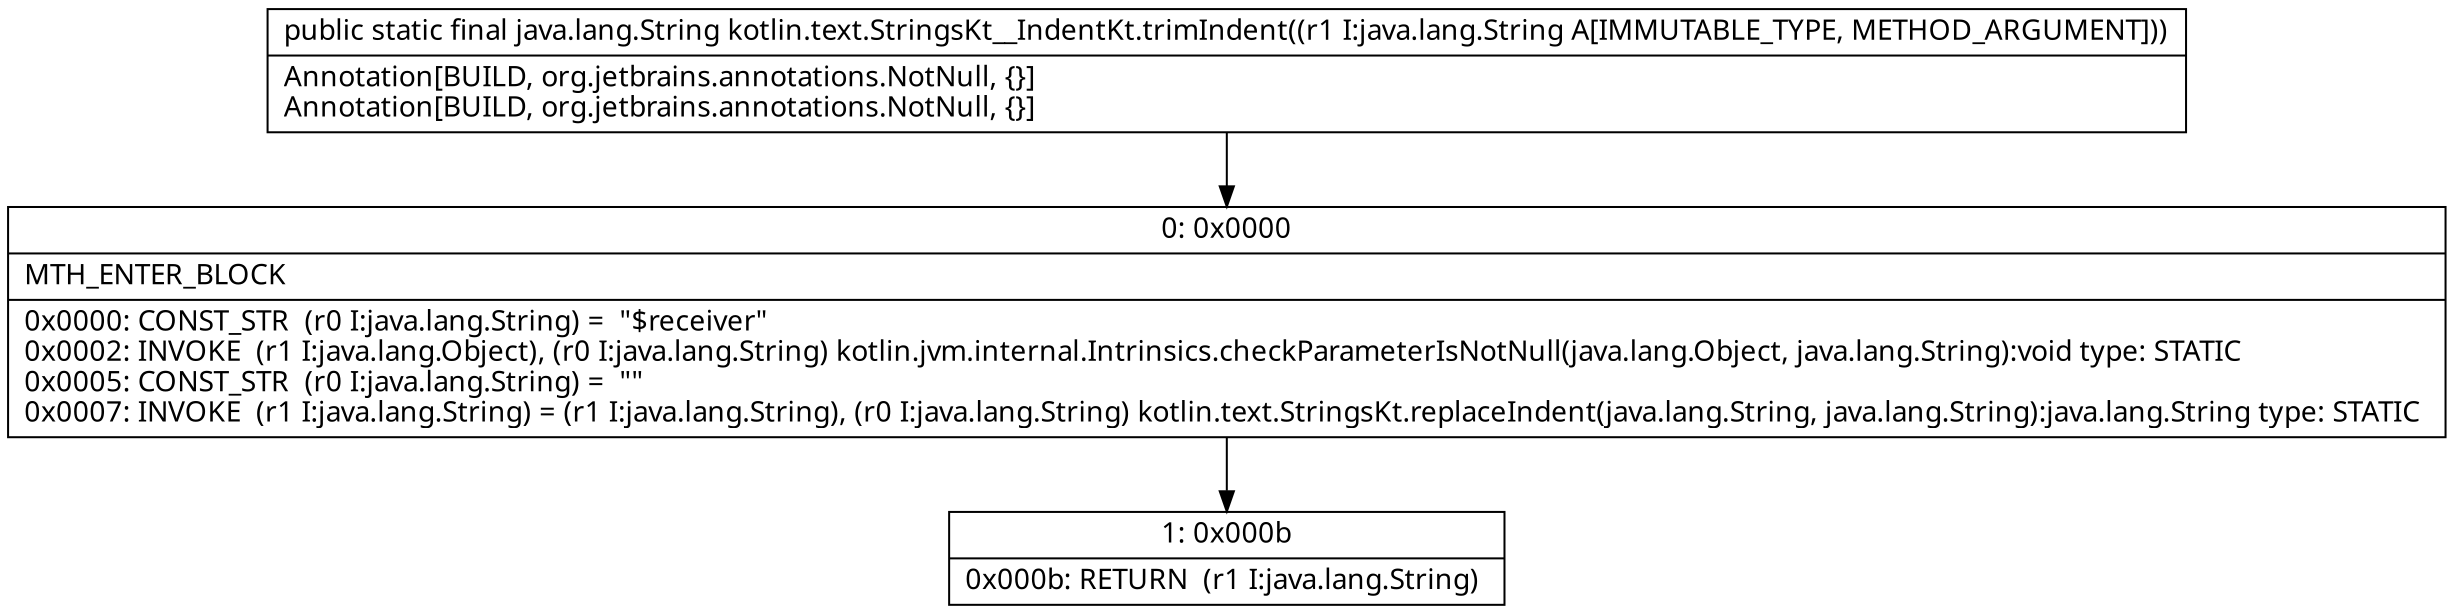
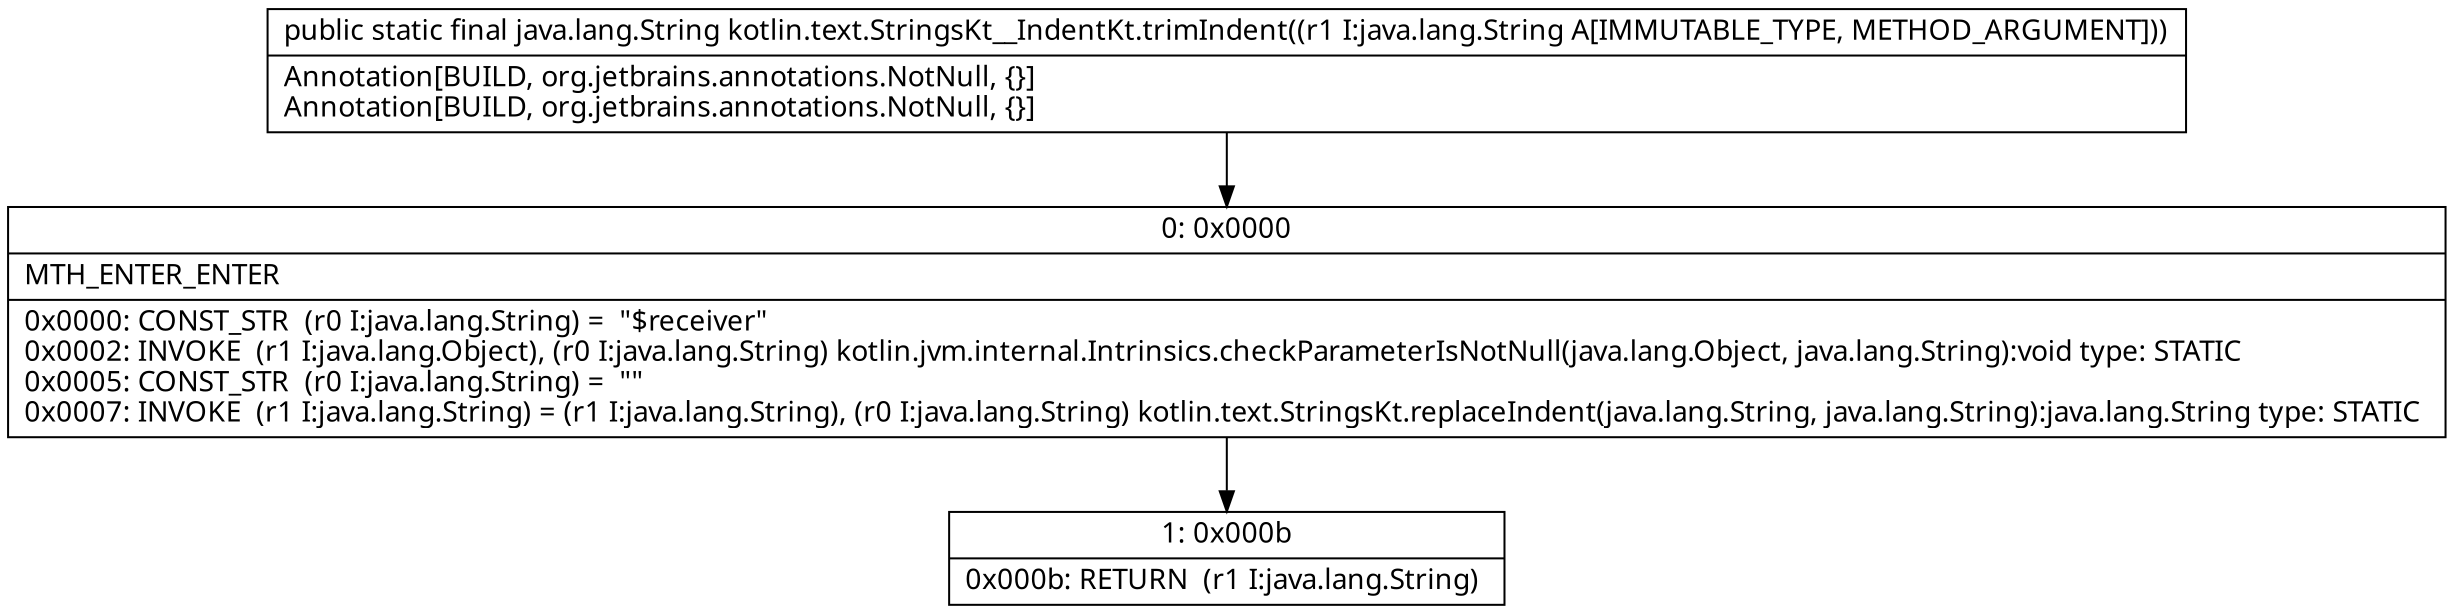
  digraph {
    fontname="Noto Sans"
    node [shape=record fontname="Noto Sans"]
    edge [fontname="Noto Sans"]
-   n1 [label="{0\:\ 0x0000|MTH_ENTER_BLOCK\l|0x0000: CONST_STR  (r0 I:java.lang.String) =  \"$receiver\" \l0x0002: INVOKE  (r1 I:java.lang.Object), (r0 I:java.lang.String) kotlin.jvm.internal.Intrinsics.checkParameterIsNotNull(java.lang.Object, java.lang.String):void type: STATIC \l0x0005: CONST_STR  (r0 I:java.lang.String) =  \"\" \l0x0007: INVOKE  (r1 I:java.lang.String) = (r1 I:java.lang.String), (r0 I:java.lang.String) kotlin.text.StringsKt.replaceIndent(java.lang.String, java.lang.String):java.lang.String type: STATIC \l}"]
+   n1 [label="{0\:\ 0x0000|MTH_ENTER_ENTER\l|0x0000: CONST_STR  (r0 I:java.lang.String) =  \"$receiver\" \l0x0002: INVOKE  (r1 I:java.lang.Object), (r0 I:java.lang.String) kotlin.jvm.internal.Intrinsics.checkParameterIsNotNull(java.lang.Object, java.lang.String):void type: STATIC \l0x0005: CONST_STR  (r0 I:java.lang.String) =  \"\" \l0x0007: INVOKE  (r1 I:java.lang.String) = (r1 I:java.lang.String), (r0 I:java.lang.String) kotlin.text.StringsKt.replaceIndent(java.lang.String, java.lang.String):java.lang.String type: STATIC \l}"]
    n2 [label="{1\:\ 0x000b|0x000b: RETURN  (r1 I:java.lang.String) \l}"]
    n3 [label="{public static final java.lang.String kotlin.text.StringsKt__IndentKt.trimIndent((r1 I:java.lang.String A[IMMUTABLE_TYPE, METHOD_ARGUMENT]))  | Annotation[BUILD, org.jetbrains.annotations.NotNull, \{\}]\lAnnotation[BUILD, org.jetbrains.annotations.NotNull, \{\}]\l}"]
    n1 -> n2
    n3 -> n1
  }
